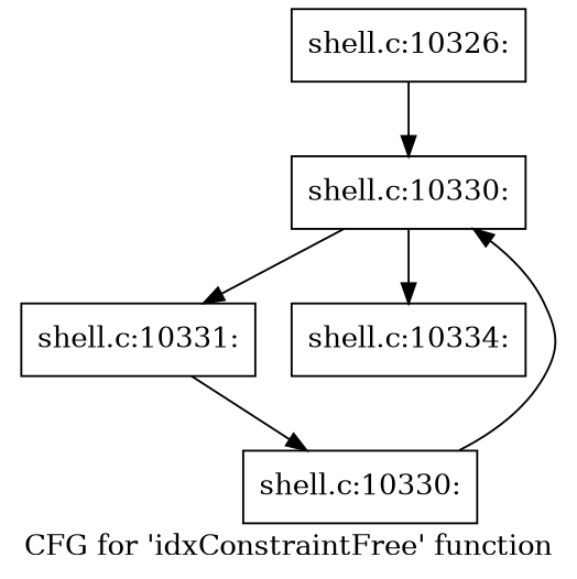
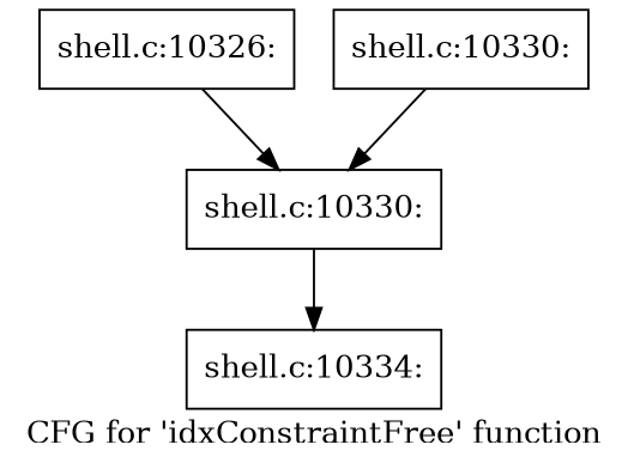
  digraph {
    label="CFG for 'idxConstraintFree' function"
    node [shape=record]
    n1 [label="{shell.c:10326:}"]
    n2 [label="{shell.c:10330:}"]
-   n3 [label="{shell.c:10331:}"]
    n4 [label="{shell.c:10334:}"]
    n5 [label="{shell.c:10330:}"]
    n1 -> n2
-   n2 -> n3
    n2 -> n4
-   n3 -> n5
    n5 -> n2
  }
